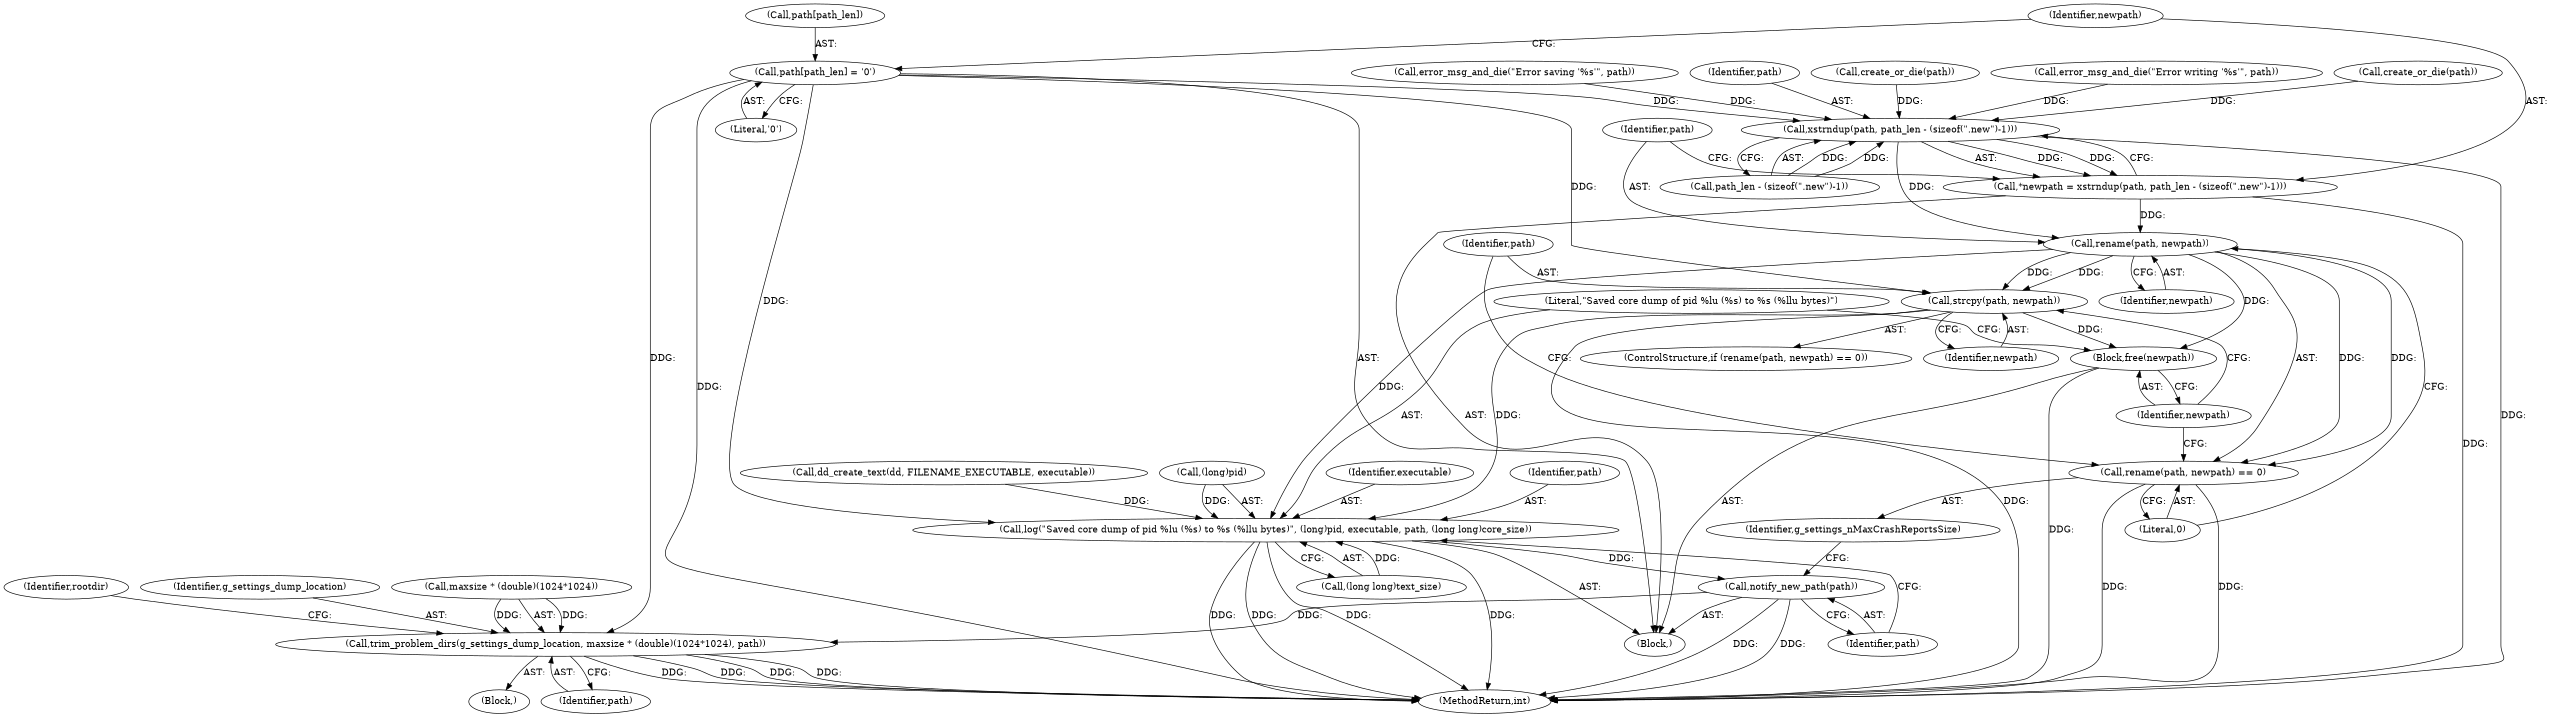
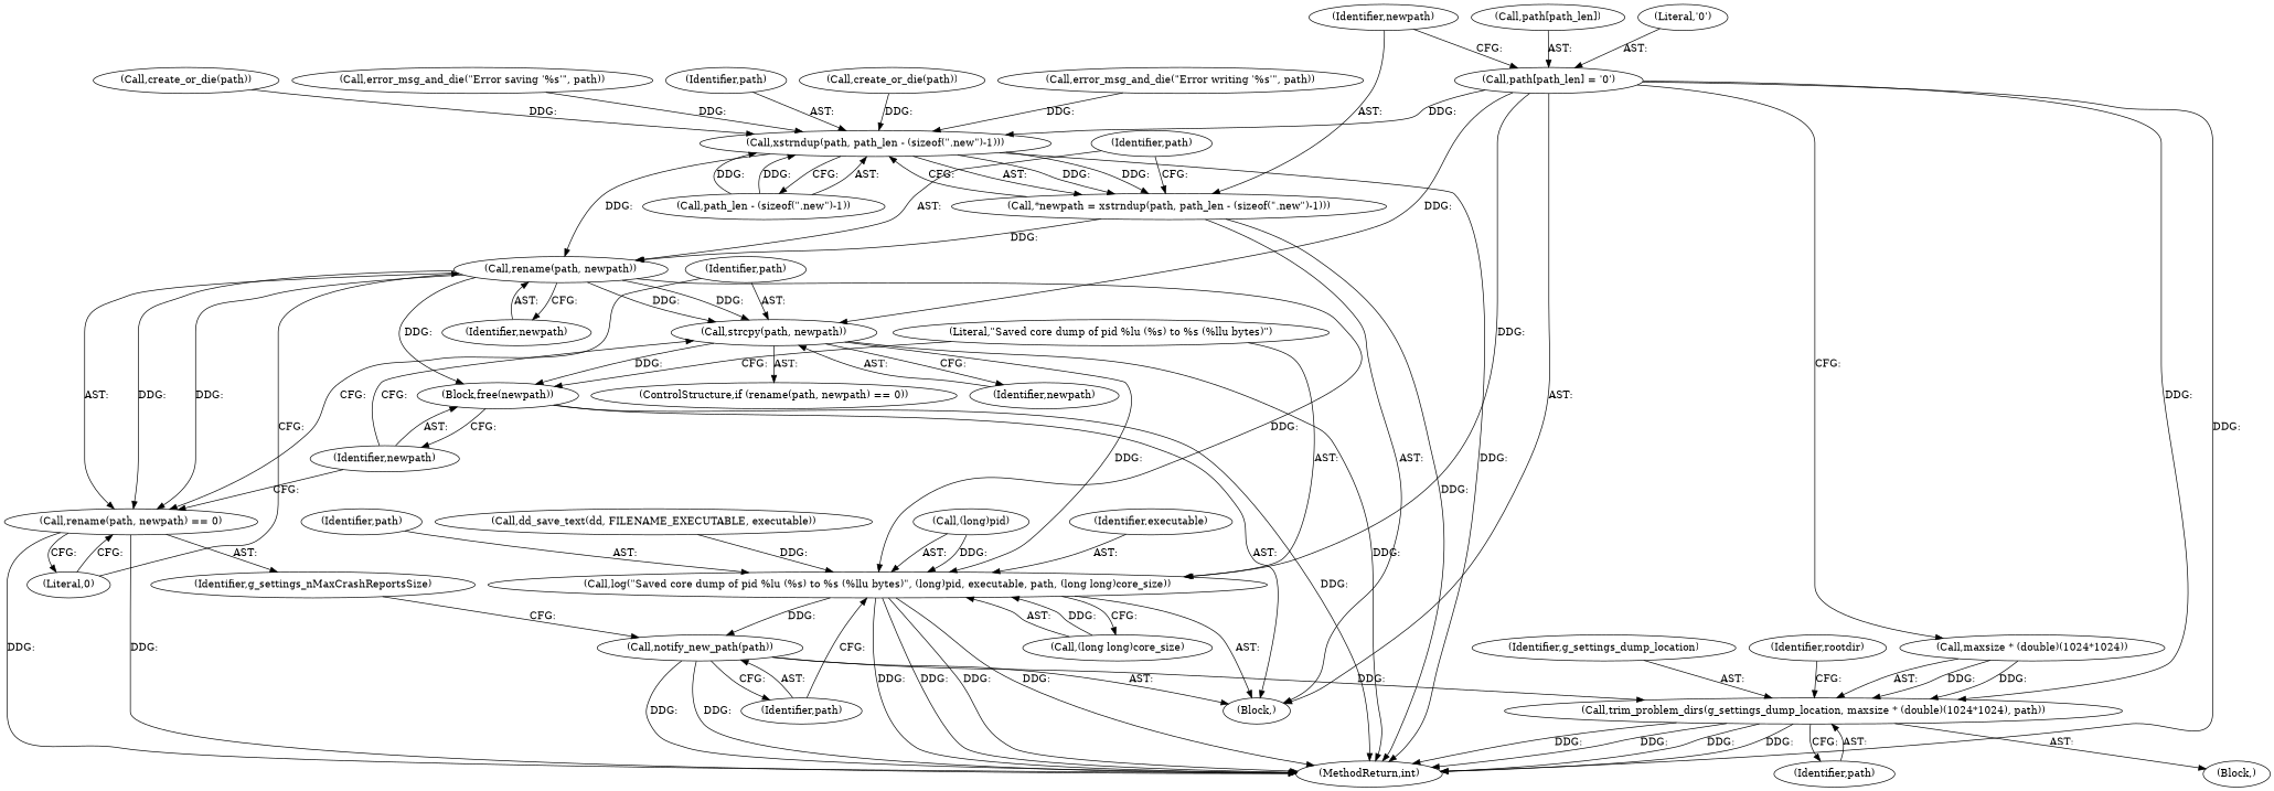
  digraph {
    n1 [label="(Call,path[path_len] = '\0')"]
    n2 [label="(Call,xstrndup(path, path_len - (sizeof(\".new\")-1)))"]
    n3 [label="(Call,strcpy(path, newpath))"]
    n4 [label="(Call,log(\"Saved core dump of pid %lu (%s) to %s (%llu bytes)\", (long)pid, executable, path, (long long)core_size))"]
    n5 [label="(Call,trim_problem_dirs(g_settings_dump_location, maxsize * (double)(1024*1024), path))"]
    n6 [label="(MethodReturn,int)"]
    n7 [label="(Literal,'\0')"]
    n8 [label="(Block,)"]
    n9 [label="(Call,rename(path, newpath))"]
    n10 [label="(Call,*newpath = xstrndup(path, path_len - (sizeof(\".new\")-1)))"]
    n11 [label="(Call,path_len - (sizeof(\".new\")-1))"]
    n12 [label="(Call,rename(path, newpath) == 0)"]
    n13 [label="(Block,free(newpath))"]
    n14 [label="(Identifier,newpath)"]
    n15 [label="(ControlStructure,if (rename(path, newpath) == 0))"]
    n16 [label="(Identifier,newpath)"]
    n17 [label="(Call,notify_new_path(path))"]
-   n18 [label="(Call,(long long)text_size)"]
+   n18 [label="(Call,(long long)core_size)"]
    n19 [label="(Identifier,path)"]
    n20 [label="(Block,)"]
    n21 [label="(Identifier,path)"]
    n22 [label="(Literal,0)"]
    n23 [label="(Identifier,g_settings_nMaxCrashReportsSize)"]
    n24 [label="(Identifier,newpath)"]
    n25 [label="(Identifier,executable)"]
    n26 [label="(Call,error_msg_and_die(\"Error writing '%s'\", path))"]
    n27 [label="(Call,create_or_die(path))"]
    n28 [label="(Identifier,g_settings_dump_location)"]
    n29 [label="(Identifier,path)"]
    n30 [label="(Identifier,path)"]
    n31 [label="(Call,path[path_len])"]
-   n32 [label="(Call,dd_create_text(dd, FILENAME_EXECUTABLE, executable))"]
+   n32 [label="(Call,dd_save_text(dd, FILENAME_EXECUTABLE, executable))"]
    n33 [label="(Call,error_msg_and_die(\"Error saving '%s'\", path))"]
    n34 [label="(Call,maxsize * (double)(1024*1024))"]
    n35 [label="(Identifier,rootdir)"]
    n36 [label="(Literal,\"Saved core dump of pid %lu (%s) to %s (%llu bytes)\")"]
    n37 [label="(Identifier,newpath)"]
    n38 [label="(Identifier,path)"]
    n39 [label="(Call,(long)pid)"]
    n40 [label="(Identifier,path)"]
    n41 [label="(Call,create_or_die(path))"]
    n1 -> n2 [label="DDG: "]
    n1 -> n3 [label="DDG: "]
    n1 -> n4 [label="DDG: "]
    n1 -> n5 [label="DDG: "]
    n1 -> n6 [label="DDG: "]
-   n1 -> n7 [label="CFG: "]
+   n1 -> n34 [label="CFG: "]
    n1 -> n8 [label="AST: "]
    n2 -> n6 [label="DDG: "]
    n2 -> n9 [label="DDG: "]
    n2 -> n10 [label="AST: "]
    n2 -> n10 [label="DDG: "]
    n2 -> n10 [label="DDG: "]
    n2 -> n11 [label="CFG: "]
    n3 -> n4 [label="DDG: "]
    n3 -> n6 [label="DDG: "]
    n3 -> n13 [label="DDG: "]
    n3 -> n15 [label="AST: "]
    n3 -> n16 [label="CFG: "]
    n4 -> n6 [label="DDG: "]
    n4 -> n6 [label="DDG: "]
    n4 -> n6 [label="DDG: "]
    n4 -> n6 [label="DDG: "]
    n4 -> n8 [label="AST: "]
    n4 -> n17 [label="DDG: "]
    n4 -> n18 [label="CFG: "]
    n5 -> n6 [label="DDG: "]
    n5 -> n6 [label="DDG: "]
    n5 -> n6 [label="DDG: "]
    n5 -> n6 [label="DDG: "]
    n5 -> n20 [label="AST: "]
    n5 -> n21 [label="CFG: "]
    n7 -> n1 [label="AST: "]
    n9 -> n3 [label="DDG: "]
    n9 -> n3 [label="DDG: "]
    n9 -> n4 [label="DDG: "]
    n9 -> n12 [label="AST: "]
    n9 -> n12 [label="DDG: "]
    n9 -> n12 [label="DDG: "]
    n9 -> n13 [label="DDG: "]
    n9 -> n14 [label="CFG: "]
    n10 -> n2 [label="CFG: "]
    n10 -> n6 [label="DDG: "]
    n10 -> n8 [label="AST: "]
    n10 -> n9 [label="DDG: "]
    n11 -> n2 [label="AST: "]
    n11 -> n2 [label="DDG: "]
    n11 -> n2 [label="DDG: "]
    n12 -> n6 [label="DDG: "]
    n12 -> n6 [label="DDG: "]
    n12 -> n22 [label="CFG: "]
    n12 -> n23 [label="AST: "]
    n13 -> n6 [label="DDG: "]
    n13 -> n8 [label="AST: "]
    n13 -> n24 [label="CFG: "]
    n14 -> n9 [label="AST: "]
    n16 -> n3 [label="AST: "]
    n17 -> n5 [label="DDG: "]
    n17 -> n6 [label="DDG: "]
    n17 -> n6 [label="DDG: "]
    n17 -> n8 [label="AST: "]
    n17 -> n19 [label="CFG: "]
    n18 -> n4 [label="AST: "]
    n18 -> n4 [label="DDG: "]
    n19 -> n4 [label="CFG: "]
    n19 -> n17 [label="AST: "]
    n21 -> n5 [label="AST: "]
    n22 -> n9 [label="CFG: "]
-   n22 -> n12 [label="AST: "]
+   n22 -> n12 [label="CFG: "]
    n23 -> n17 [label="CFG: "]
    n24 -> n3 [label="CFG: "]
    n24 -> n12 [label="CFG: "]
    n24 -> n13 [label="AST: "]
    n25 -> n4 [label="AST: "]
    n26 -> n2 [label="DDG: "]
    n27 -> n2 [label="DDG: "]
    n28 -> n5 [label="AST: "]
    n29 -> n4 [label="AST: "]
    n30 -> n9 [label="AST: "]
    n30 -> n10 [label="CFG: "]
    n31 -> n1 [label="AST: "]
    n32 -> n4 [label="DDG: "]
    n33 -> n2 [label="DDG: "]
    n34 -> n5 [label="AST: "]
    n34 -> n5 [label="DDG: "]
    n34 -> n5 [label="DDG: "]
    n35 -> n5 [label="CFG: "]
    n36 -> n4 [label="AST: "]
    n36 -> n13 [label="CFG: "]
    n37 -> n1 [label="CFG: "]
    n37 -> n10 [label="AST: "]
    n38 -> n3 [label="AST: "]
    n38 -> n12 [label="CFG: "]
    n39 -> n4 [label="AST: "]
    n39 -> n4 [label="DDG: "]
    n40 -> n2 [label="AST: "]
    n41 -> n2 [label="DDG: "]
  }
